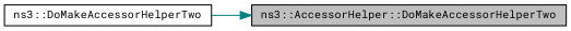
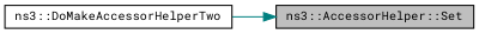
  digraph {
    rankdir=RL
    fontname="Roboto Mono"
    node [color=black fontname="Roboto Mono" fontsize=10 shape=record style=filled]
-   n1 [fillcolor=grey75 fontcolor=black height=0.2 label="ns3::AccessorHelper::DoMakeAccessorHelperTwo" width=0.4]
+   n1 [fillcolor=grey75 fontcolor=black height=0.2 label="ns3::AccessorHelper::Set" width=0.4]
    n2 [fillcolor=white height=0.2 label="ns3::DoMakeAccessorHelperTwo" width=0.4]
    n1 -> n2 [color=teal dir=back fontname="Roboto Mono" fontsize=10 labelfontname=Helvetica labelfontsize=10 style=solid]
  }
